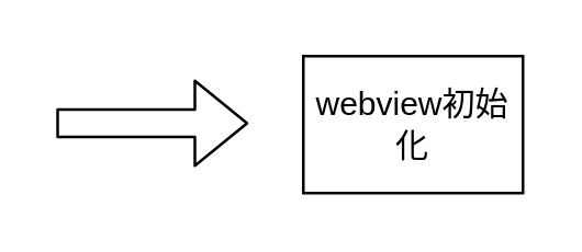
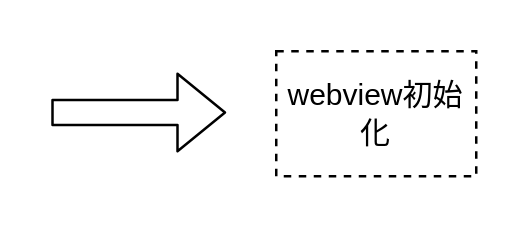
  <mxCell id="0" />
  <mxCell id="1" parent="0" />
  <mxCell id="2" value="" style="shape=flexArrow;endArrow=classic;html=1;" edge="1" parent="1"><mxGeometry width="50" height="50" relative="1" as="geometry"><mxPoint x="20" y="44.5" as="sourcePoint" /><mxPoint x="90" y="44.5" as="targetPoint" /></mxGeometry></mxCell>
- <mxCell id="3" value="webview初始化" style="rounded=0;whiteSpace=wrap;html=1;" vertex="1" parent="1"><mxGeometry x="110" y="20" width="80" height="50" as="geometry" /></mxCell>
+ <mxCell id="3" value="webview初始化" style="rounded=0;whiteSpace=wrap;html=1;dashed=1;" vertex="1" parent="1"><mxGeometry x="110" y="20" width="80" height="50" as="geometry" /></mxCell>
